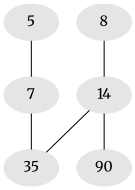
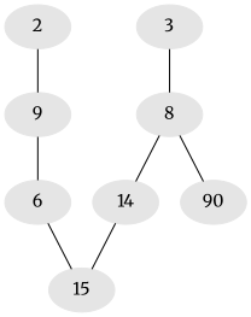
  graph {
    fontname=Merriweather
    node [color=gray90 fontname=Merriweather style=filled]
    edge [fontname=Merriweather]
-   5 [super="+16"]
-   6 [super="+9" label=7]
+   2 [super="+1+13"]
+   5 [super="+16" label=9]
+   6 [super="+9"]
+   3 [super="+1+8+11+12"]
    n5 [label=8]
    14 [super="+12+16"]
    n7 [label=90 super="+11+18"]
-   15 [super="+19" label=35]
+   15 [super="+19"]
+   2 -- 5
    5 -- 6
    6 -- 15
+   3 -- n5
    n5 -- 14
-   14 -- n7
+   n5 -- n7
    14 -- 15
  }
